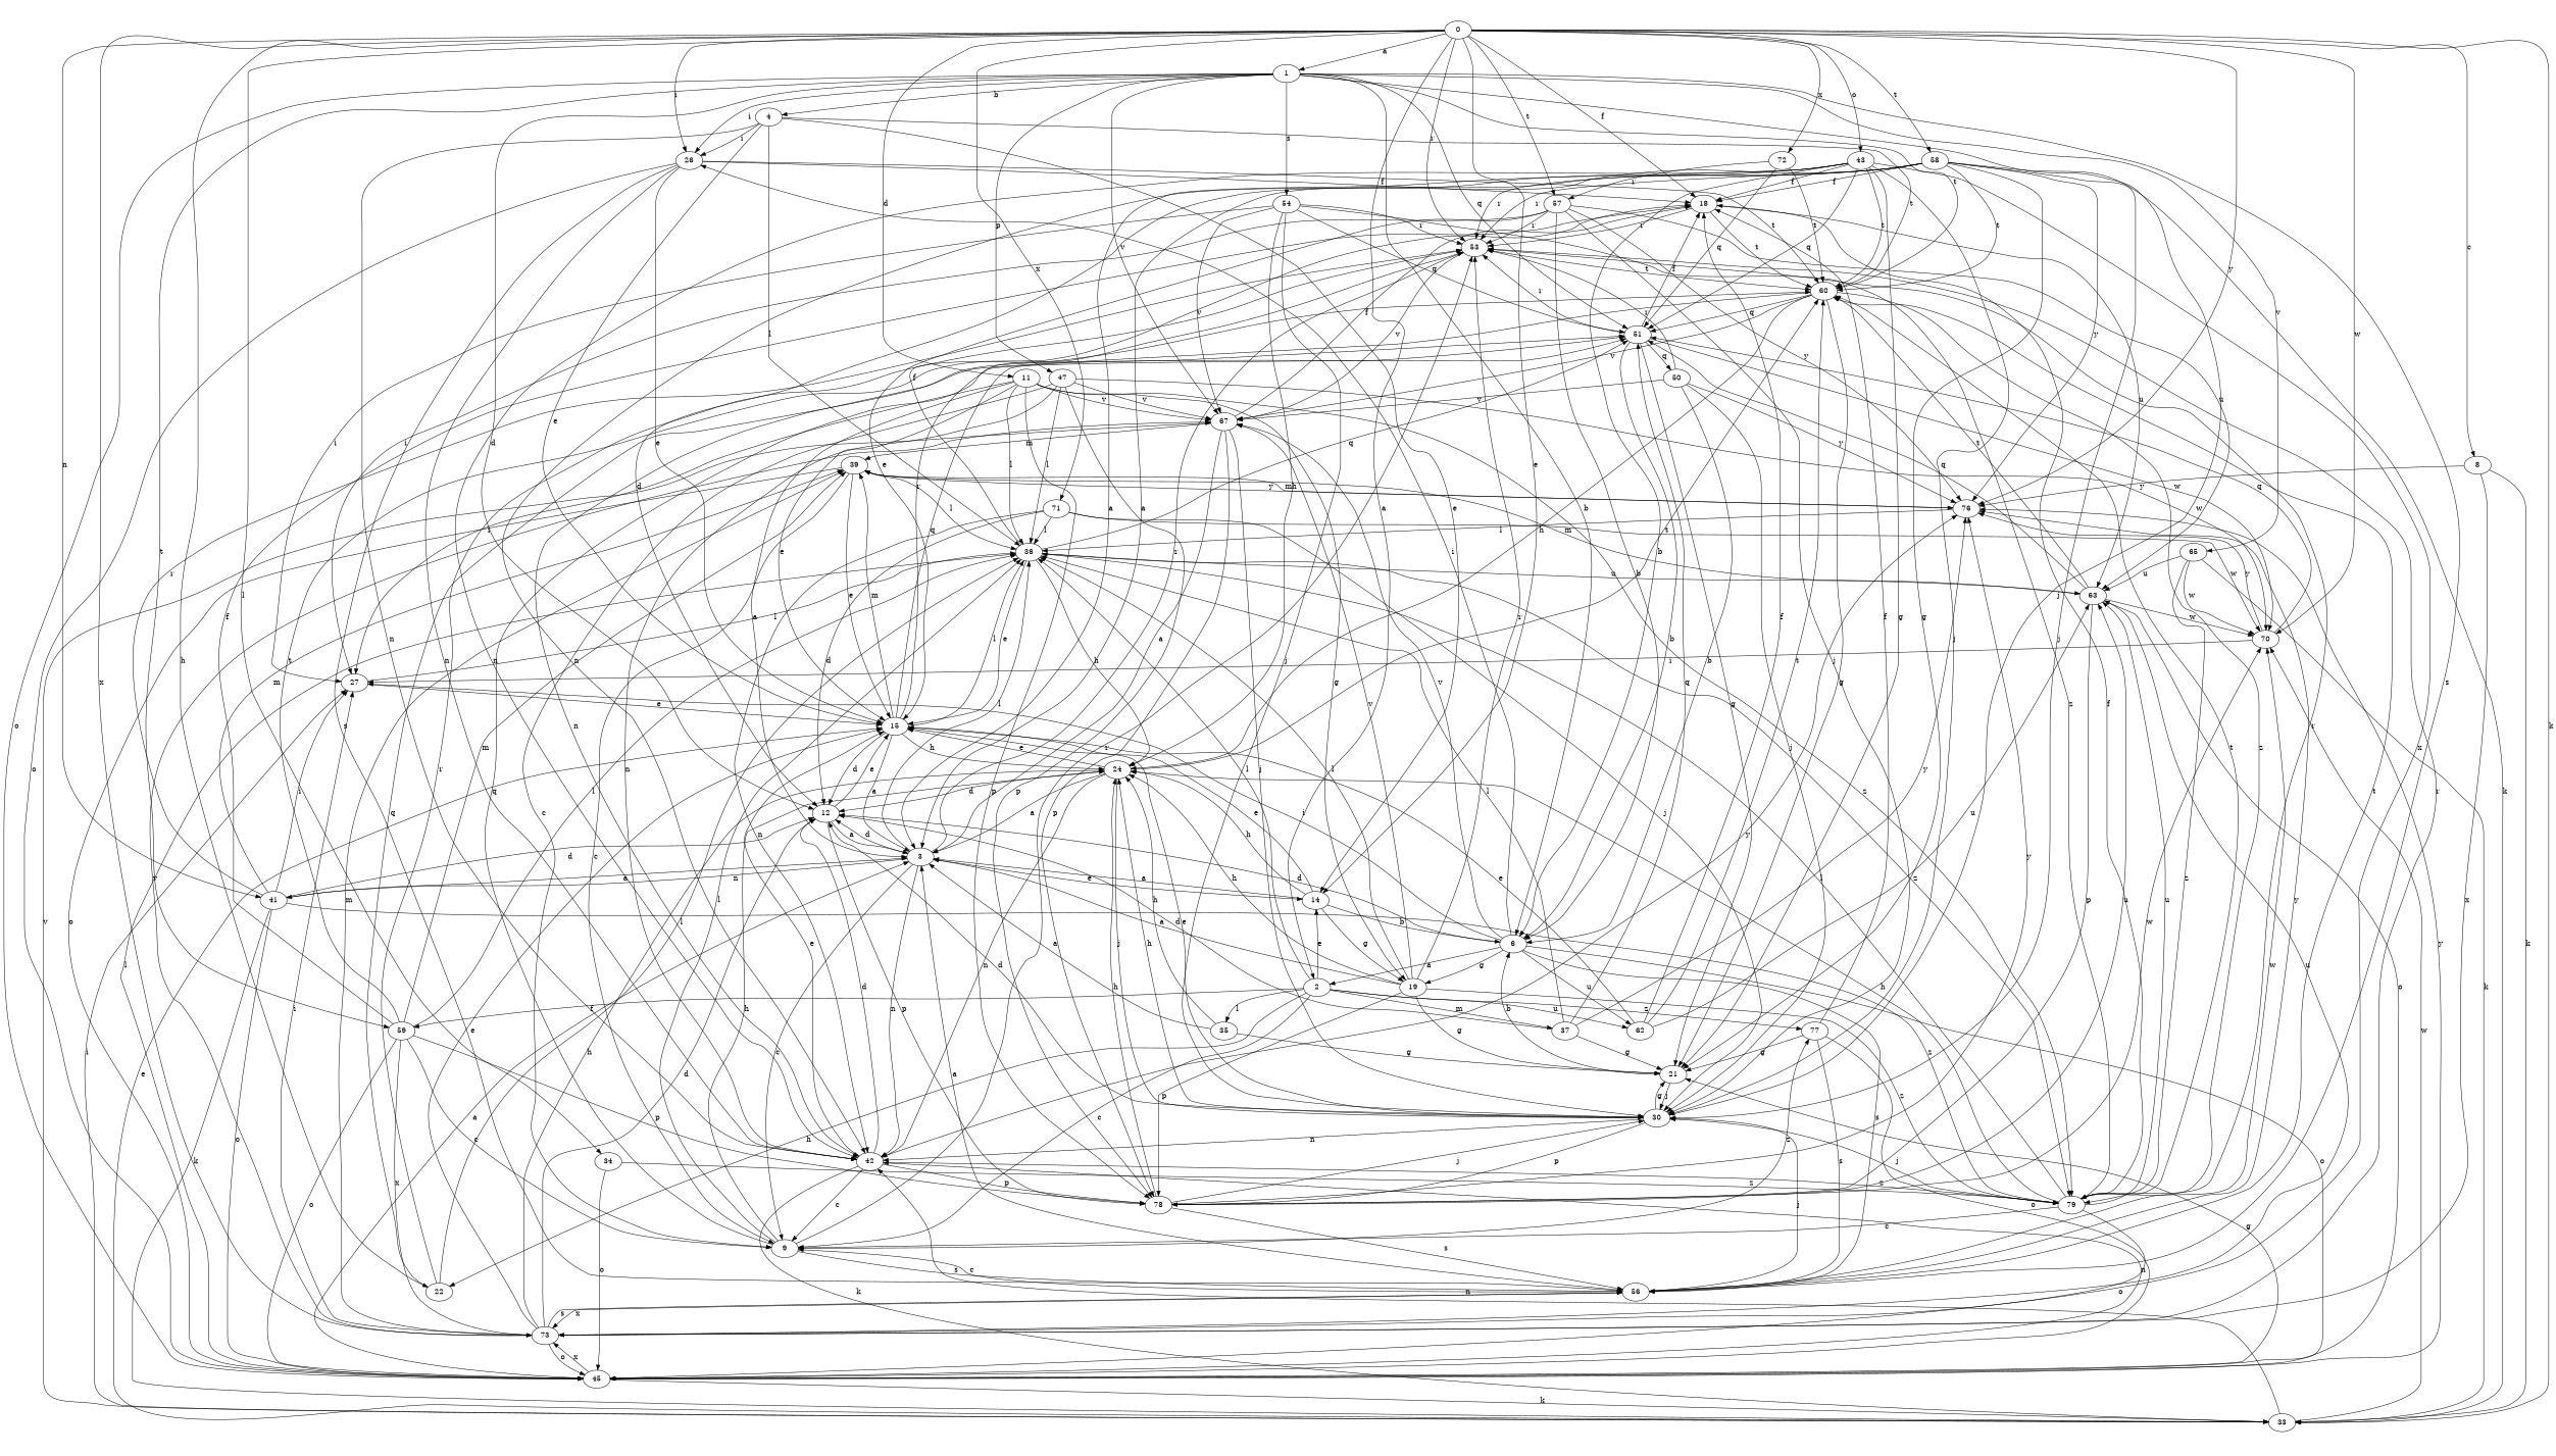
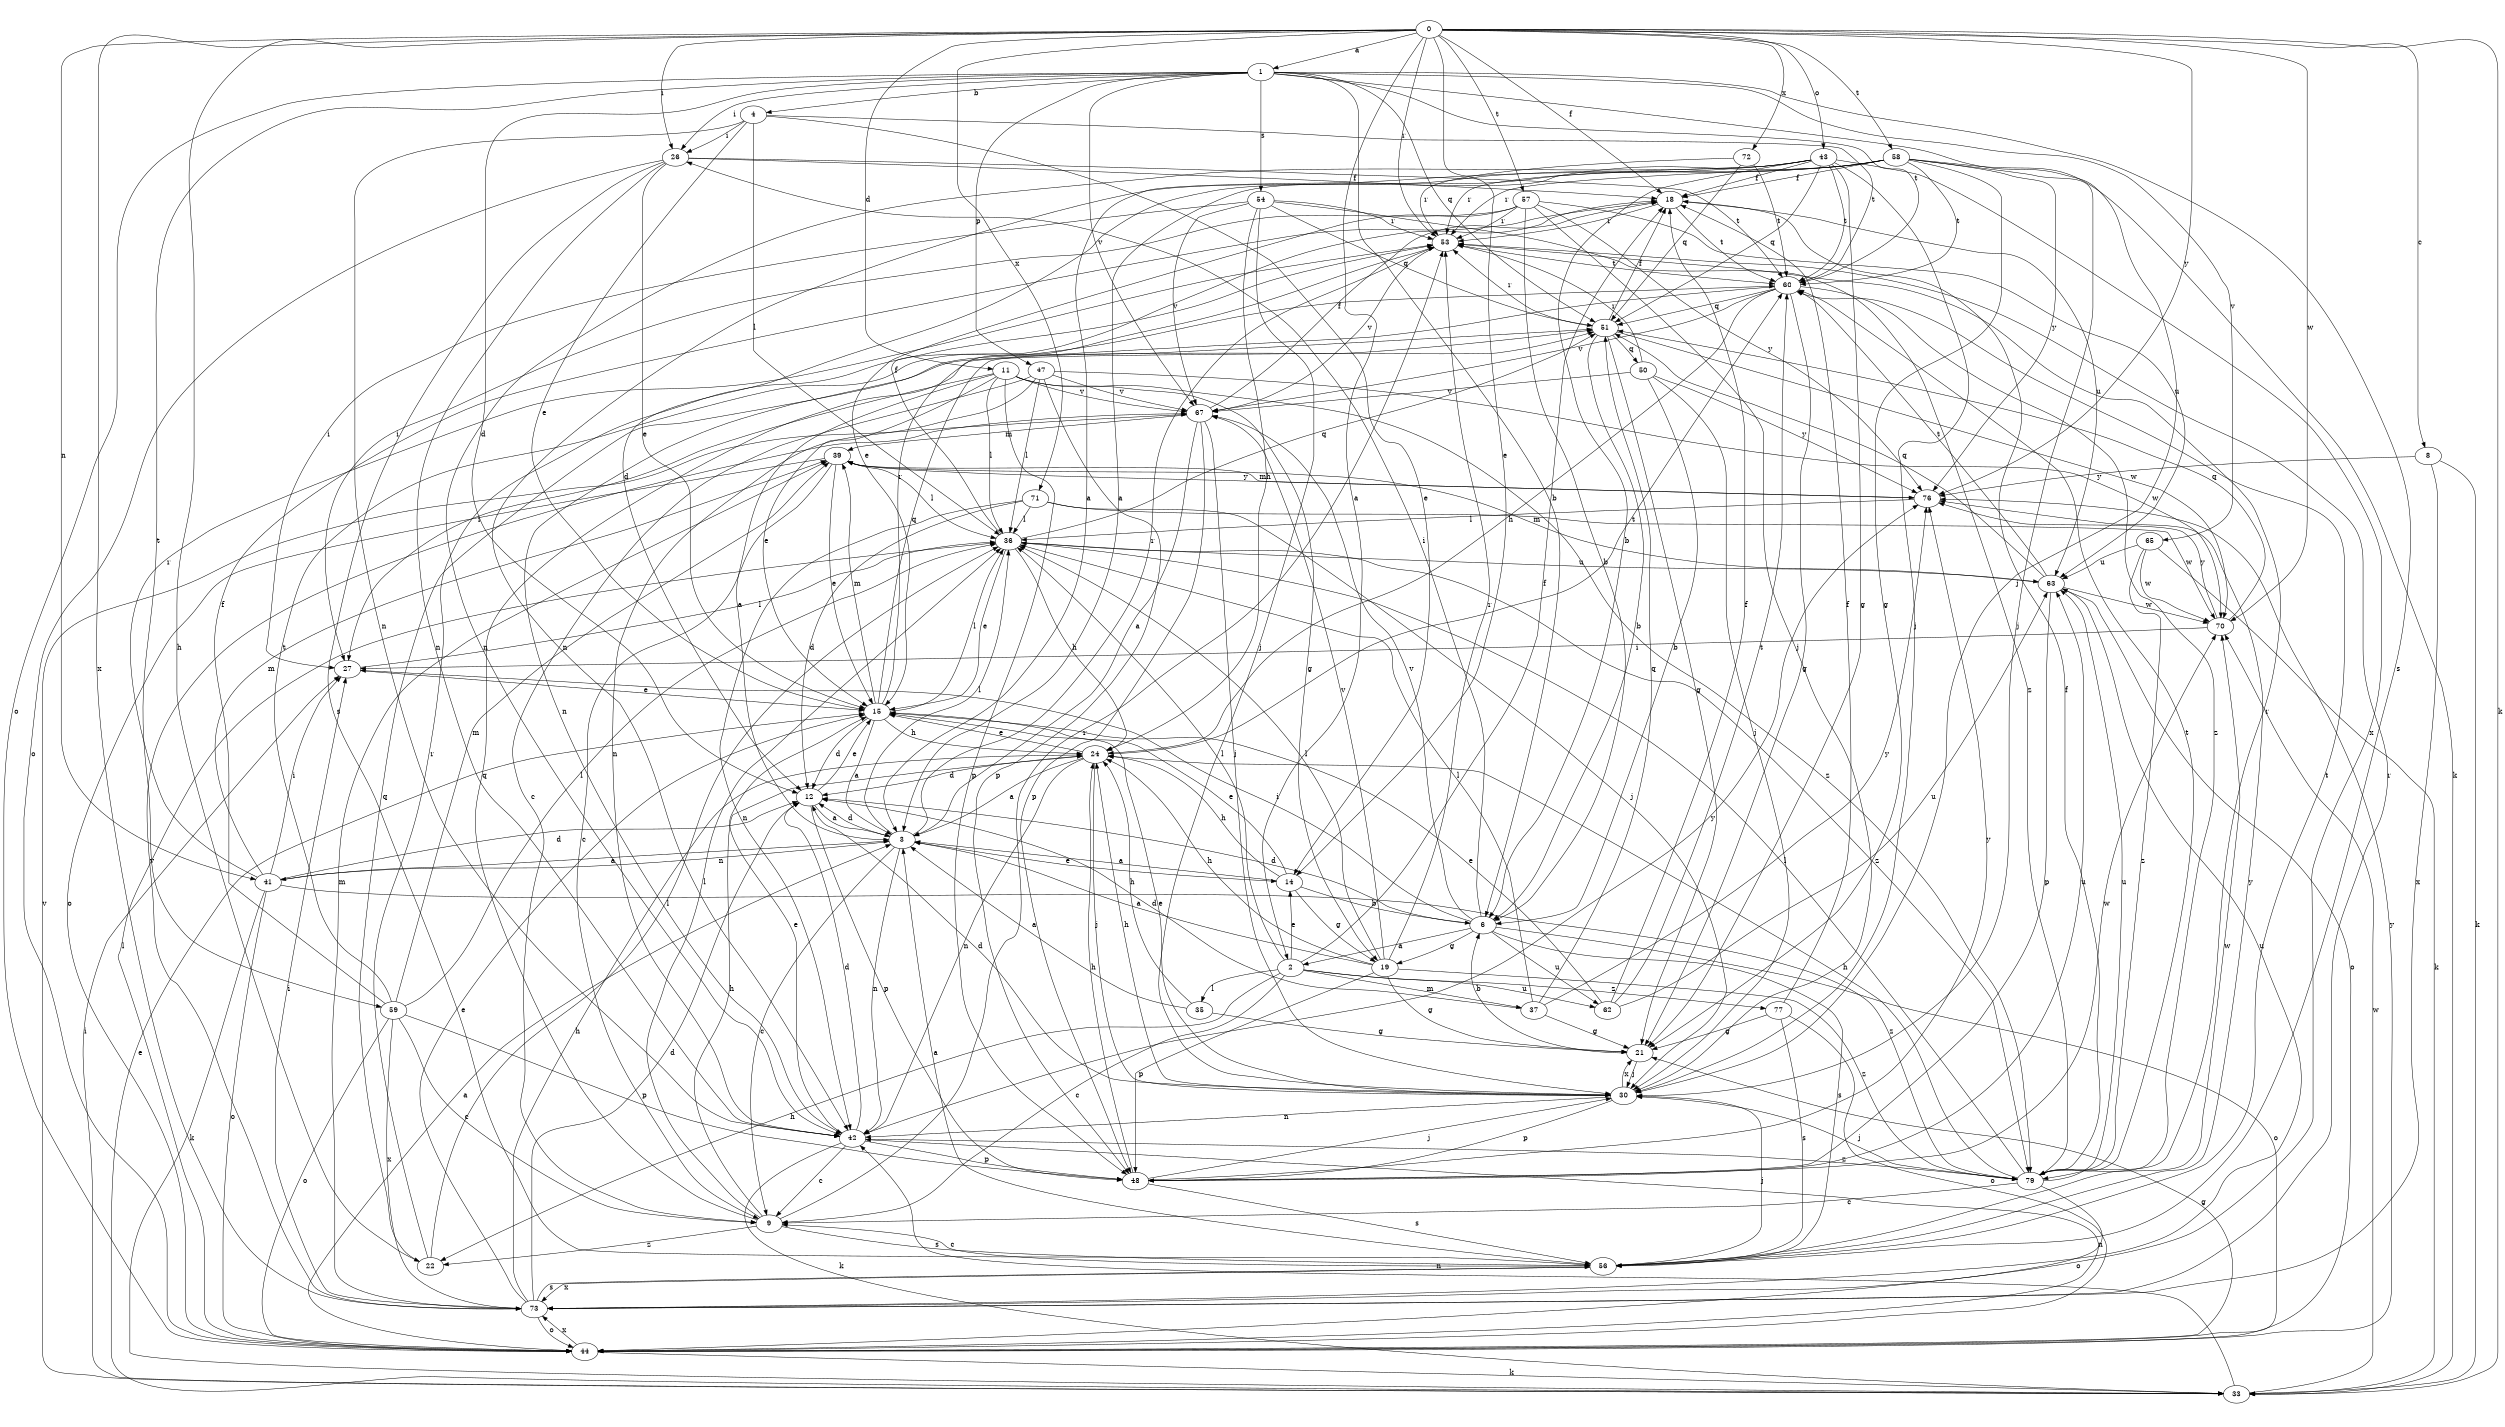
  strict digraph {
    0
    1
    2
    8
    11
    14
    18
    22
    26
    33
-   34
    41
    43
    53
    57
    58
    70
    71
    72
    73
    76
    4
    6
    12
    30
-   45
+   45 [label=44]
    47
    51
    54
    56
    59
    60
    65
    67
    9
    35
    36
    37
    62
    77
    3
    15
    19
    27
-   48 [label=78]
+   48
    79
    24
    63
    42
    39
    21
    50
    0 -> 1 [label=a]
    0 -> 2 [label=a]
    0 -> 8 [label=c]
    0 -> 11 [label=d]
    0 -> 14 [label=e]
    0 -> 18 [label=f]
    0 -> 22 [label=h]
    0 -> 26 [label=i]
    0 -> 33 [label=k]
-   0 -> 34 [label=l]
    0 -> 41 [label=n]
    0 -> 43 [label=o]
    0 -> 53 [label=r]
    0 -> 57 [label=t]
    0 -> 58 [label=t]
    0 -> 70 [label=w]
    0 -> 71 [label=x]
    0 -> 72 [label=x]
    0 -> 73 [label=x]
    0 -> 76 [label=y]
    1 -> 26 [label=i]
    1 -> 4 [label=b]
    1 -> 6 [label=b]
    1 -> 12 [label=d]
    1 -> 30 [label=j]
    1 -> 45 [label=o]
    1 -> 47 [label=p]
    1 -> 51 [label=q]
    1 -> 54 [label=s]
    1 -> 56 [label=s]
    1 -> 59 [label=t]
    1 -> 60 [label=t]
    1 -> 65 [label=v]
    1 -> 67 [label=v]
    2 -> 14 [label=e]
-   2 -> 59 [label=f]
+   2 -> 18 [label=f]
    2 -> 22 [label=h]
    2 -> 9 [label=c]
    2 -> 35 [label=l]
    2 -> 36 [label=l]
    2 -> 37 [label=m]
    2 -> 62 [label=u]
    2 -> 77 [label=z]
    8 -> 33 [label=k]
    8 -> 73 [label=x]
    8 -> 76 [label=y]
    11 -> 67 [label=v]
    11 -> 36 [label=l]
    11 -> 3 [label=a]
    11 -> 15 [label=e]
    11 -> 19 [label=g]
    11 -> 27 [label=i]
    11 -> 48 [label=p]
    11 -> 79 [label=z]
    14 -> 6 [label=b]
    14 -> 3 [label=a]
    14 -> 15 [label=e]
    14 -> 19 [label=g]
    14 -> 24 [label=h]
    18 -> 53 [label=r]
    18 -> 60 [label=t]
    18 -> 63 [label=u]
    22 -> 53 [label=r]
    22 -> 51 [label=q]
    22 -> 36 [label=l]
    26 -> 18 [label=f]
    26 -> 45 [label=o]
    26 -> 56 [label=s]
    26 -> 60 [label=t]
    26 -> 15 [label=e]
    26 -> 42 [label=n]
    33 -> 70 [label=w]
    33 -> 67 [label=v]
    33 -> 15 [label=e]
    33 -> 27 [label=i]
    33 -> 42 [label=n]
-   34 -> 45 [label=o]
-   34 -> 79 [label=z]
    41 -> 33 [label=k]
    41 -> 53 [label=r]
    41 -> 12 [label=d]
    41 -> 45 [label=o]
    41 -> 3 [label=a]
    41 -> 27 [label=i]
    41 -> 79 [label=z]
    41 -> 39 [label=m]
    43 -> 18 [label=f]
    43 -> 53 [label=r]
    43 -> 73 [label=x]
    43 -> 6 [label=b]
    43 -> 30 [label=j]
    43 -> 51 [label=q]
    43 -> 60 [label=t]
    43 -> 3 [label=a]
    43 -> 42 [label=n]
    43 -> 21 [label=g]
    53 -> 60 [label=t]
    53 -> 67 [label=v]
    57 -> 53 [label=r]
    57 -> 76 [label=y]
    57 -> 6 [label=b]
    57 -> 30 [label=j]
    57 -> 15 [label=e]
    57 -> 27 [label=i]
    57 -> 63 [label=u]
    58 -> 18 [label=f]
    58 -> 33 [label=k]
    58 -> 53 [label=r]
    58 -> 76 [label=y]
    58 -> 12 [label=d]
    58 -> 30 [label=j]
    58 -> 60 [label=t]
    58 -> 3 [label=a]
    58 -> 42 [label=n]
    58 -> 21 [label=g]
    70 -> 76 [label=y]
    70 -> 51 [label=q]
    70 -> 27 [label=i]
    71 -> 70 [label=w]
    71 -> 12 [label=d]
    71 -> 30 [label=j]
    71 -> 36 [label=l]
    71 -> 42 [label=n]
-   72 -> 57 [label=r]
+   72 -> 53 [label=r]
    72 -> 51 [label=q]
    72 -> 60 [label=t]
    73 -> 53 [label=r]
    73 -> 12 [label=d]
    73 -> 45 [label=o]
    73 -> 56 [label=s]
    73 -> 67 [label=v]
    73 -> 15 [label=e]
    73 -> 27 [label=i]
    73 -> 24 [label=h]
    73 -> 63 [label=u]
    73 -> 39 [label=m]
    76 -> 36 [label=l]
    76 -> 39 [label=m]
    4 -> 14 [label=e]
    4 -> 26 [label=i]
    4 -> 60 [label=t]
    4 -> 36 [label=l]
    4 -> 15 [label=e]
    4 -> 42 [label=n]
    6 -> 2 [label=a]
    6 -> 26 [label=i]
    6 -> 12 [label=d]
    6 -> 45 [label=o]
    6 -> 56 [label=s]
    6 -> 67 [label=v]
    6 -> 62 [label=u]
    6 -> 19 [label=g]
    6 -> 27 [label=i]
    12 -> 3 [label=a]
    12 -> 15 [label=e]
    12 -> 48 [label=p]
    30 -> 12 [label=d]
    30 -> 15 [label=e]
    30 -> 48 [label=p]
    30 -> 24 [label=h]
    30 -> 42 [label=n]
-   30 -> 21 [label=g]
+   30 -> 21 [label=x]
    45 -> 33 [label=k]
    45 -> 73 [label=x]
    45 -> 76 [label=y]
    45 -> 36 [label=l]
    45 -> 3 [label=a]
    45 -> 42 [label=n]
    45 -> 21 [label=g]
    47 -> 70 [label=w]
    47 -> 67 [label=v]
    47 -> 9 [label=c]
    47 -> 36 [label=l]
    47 -> 48 [label=p]
    47 -> 42 [label=n]
    51 -> 18 [label=f]
    51 -> 53 [label=r]
    51 -> 70 [label=w]
    51 -> 6 [label=b]
    51 -> 21 [label=g]
    51 -> 50 [label=q]
    54 -> 53 [label=r]
    54 -> 30 [label=j]
    54 -> 51 [label=q]
    54 -> 67 [label=v]
    54 -> 27 [label=i]
    54 -> 79 [label=z]
    54 -> 24 [label=h]
    56 -> 70 [label=w]
    56 -> 73 [label=x]
    56 -> 76 [label=y]
    56 -> 30 [label=j]
    56 -> 60 [label=t]
    56 -> 9 [label=c]
    56 -> 3 [label=a]
    59 -> 18 [label=f]
    59 -> 73 [label=x]
    59 -> 45 [label=o]
    59 -> 60 [label=t]
    59 -> 9 [label=c]
    59 -> 36 [label=l]
    59 -> 48 [label=p]
    59 -> 39 [label=m]
    60 -> 51 [label=q]
    60 -> 67 [label=v]
    60 -> 79 [label=z]
    60 -> 24 [label=h]
    60 -> 42 [label=n]
    60 -> 21 [label=g]
    65 -> 33 [label=k]
    65 -> 70 [label=w]
    65 -> 79 [label=z]
    65 -> 63 [label=u]
    67 -> 18 [label=f]
    67 -> 30 [label=j]
    67 -> 3 [label=a]
    67 -> 48 [label=p]
    67 -> 39 [label=m]
    9 -> 53 [label=r]
    9 -> 51 [label=q]
    9 -> 56 [label=s]
    9 -> 36 [label=l]
-   9 -> 77 [label=z]
+   9 -> 22 [label=z]
    9 -> 24 [label=h]
    35 -> 3 [label=a]
    35 -> 24 [label=h]
    35 -> 21 [label=g]
    36 -> 18 [label=f]
    36 -> 51 [label=q]
    36 -> 15 [label=e]
    36 -> 79 [label=z]
    36 -> 24 [label=h]
    36 -> 63 [label=u]
    37 -> 76 [label=y]
    37 -> 12 [label=d]
    37 -> 51 [label=q]
    37 -> 36 [label=l]
    37 -> 21 [label=g]
    62 -> 18 [label=f]
    62 -> 60 [label=t]
    62 -> 15 [label=e]
    62 -> 63 [label=u]
    77 -> 18 [label=f]
    77 -> 45 [label=o]
    77 -> 56 [label=s]
    77 -> 21 [label=g]
    3 -> 14 [label=e]
    3 -> 41 [label=n]
    3 -> 53 [label=r]
    3 -> 12 [label=d]
    3 -> 9 [label=c]
    3 -> 36 [label=l]
    3 -> 42 [label=n]
    15 -> 53 [label=r]
    15 -> 12 [label=d]
    15 -> 51 [label=q]
    15 -> 36 [label=l]
    15 -> 3 [label=a]
    15 -> 24 [label=h]
    15 -> 39 [label=m]
    19 -> 53 [label=r]
    19 -> 67 [label=v]
    19 -> 36 [label=l]
    19 -> 3 [label=a]
    19 -> 48 [label=p]
    19 -> 79 [label=z]
    19 -> 24 [label=h]
    19 -> 21 [label=g]
    27 -> 36 [label=l]
    27 -> 15 [label=e]
    48 -> 70 [label=w]
    48 -> 76 [label=y]
    48 -> 30 [label=j]
    48 -> 56 [label=s]
    48 -> 24 [label=h]
    48 -> 63 [label=u]
    79 -> 18 [label=f]
    79 -> 53 [label=r]
    79 -> 30 [label=j]
    79 -> 45 [label=o]
    79 -> 60 [label=t]
    79 -> 9 [label=c]
    79 -> 36 [label=l]
    79 -> 24 [label=h]
    79 -> 63 [label=u]
    24 -> 12 [label=d]
    24 -> 30 [label=j]
    24 -> 60 [label=t]
    24 -> 3 [label=a]
    24 -> 15 [label=e]
    24 -> 42 [label=n]
    63 -> 70 [label=w]
    63 -> 45 [label=o]
    63 -> 51 [label=q]
    63 -> 60 [label=t]
    63 -> 48 [label=p]
    63 -> 39 [label=m]
    42 -> 33 [label=k]
    42 -> 76 [label=y]
    42 -> 12 [label=d]
    42 -> 9 [label=c]
    42 -> 15 [label=e]
    42 -> 48 [label=p]
    42 -> 79 [label=z]
    39 -> 76 [label=y]
    39 -> 45 [label=o]
    39 -> 9 [label=c]
    39 -> 36 [label=l]
    39 -> 15 [label=e]
    21 -> 6 [label=b]
    21 -> 30 [label=j]
    50 -> 53 [label=r]
    50 -> 76 [label=y]
    50 -> 6 [label=b]
    50 -> 30 [label=j]
    50 -> 67 [label=v]
  }
